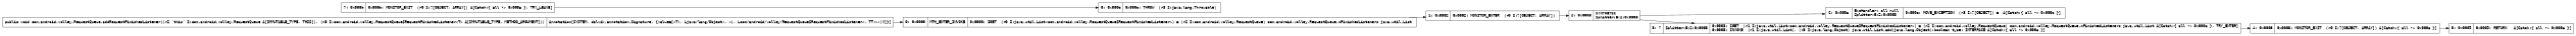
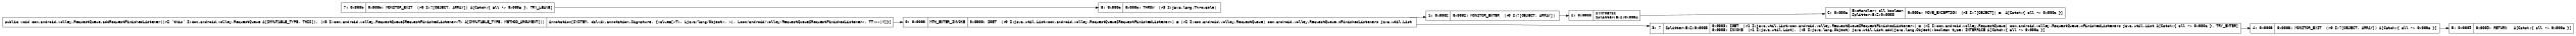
  digraph {
    fontname="DejaVu Sans Mono"
    rankdir=LR
    node [fontname="DejaVu Sans Mono" shape=record]
    edge [fontname="DejaVu Sans Mono"]
    n1 [label="{0\:\ 0x0000|MTH_ENTER_INVOKE\l|0x0000: IGET  (r0 I:java.util.List\<com.android.volley.RequestQueue$RequestFinishedListener\>) = (r2 I:com.android.volley.RequestQueue) com.android.volley.RequestQueue.mFinishedListeners java.util.List \l}"]
    n2 [label="{1\:\ 0x0002|0x0002: MONITOR_ENTER  (r0 I:?[OBJECT, ARRAY]) \l}"]
-   n3 [label="{2\:\ 0x0003|SYNTHETIC\lSplitter:B:2:0x0003\l}"]
+   n3 [label="{2\:\ 0x0003|SYNTHETIC\lSplitter:B:2:0x0004\l}"]
    n4 [label="{3\:\ ?|Splitter:B:2:0x0003\l|0x0003: IGET  (r1 I:java.util.List\<com.android.volley.RequestQueue$RequestFinishedListener\>) = (r2 I:com.android.volley.RequestQueue) com.android.volley.RequestQueue.mFinishedListeners java.util.List A[Catch:\{ all \-\> 0x000a \}, TRY_ENTER]\l0x0005: INVOKE  (r1 I:java.util.List), (r3 I:java.lang.Object) java.util.List.add(java.lang.Object):boolean type: INTERFACE A[Catch:\{ all \-\> 0x000a \}]\l}"]
-   n5 [label="{6\:\ 0x000a|ExcHandler: all null\lSplitter:B:2:0x0003\l|0x000a: MOVE_EXCEPTION  (r3 I:?[OBJECT]) =  A[Catch:\{ all \-\> 0x000a \}]\l}"]
+   n5 [label="{6\:\ 0x000a|ExcHandler: all boolean\lSplitter:B:2:0x0003\l|0x000a: MOVE_EXCEPTION  (r3 I:?[OBJECT]) =  A[Catch:\{ all \-\> 0x000a \}]\l}"]
    n6 [label="{4\:\ 0x0008|0x0008: MONITOR_EXIT  (r0 I:?[OBJECT, ARRAY]) A[Catch:\{ all \-\> 0x000a \}]\l}"]
    n7 [label="{5\:\ 0x0009|0x0009: RETURN   A[Catch:\{ all \-\> 0x000a \}]\l}"]
    n8 [label="{7\:\ 0x000b|0x000b: MONITOR_EXIT  (r0 I:?[OBJECT, ARRAY]) A[Catch:\{ all \-\> 0x000a \}, TRY_LEAVE]\l}"]
    n9 [label="{8\:\ 0x000c|0x000c: THROW  (r3 I:java.lang.Throwable) \l}"]
    n10 [label="{public void com.android.volley.RequestQueue.addRequestFinishedListener((r2 'this' I:com.android.volley.RequestQueue A[IMMUTABLE_TYPE, THIS]), (r3 I:com.android.volley.RequestQueue$RequestFinishedListener\<T\> A[IMMUTABLE_TYPE, METHOD_ARGUMENT]))  | Annotation[SYSTEM, dalvik.annotation.Signature, \{value=[\<T:, Ljava\/lang\/Object;, \>(, Lcom\/android\/volley\/RequestQueue$RequestFinishedListener\<, TT;\>;)V]\}]\l}"]
    n1 -> n2
    n2 -> n3
-   n3 -> n4
+   n1 -> n4
    n3 -> n5
    n4 -> n6
    n6 -> n7
    n8 -> n9
    n10 -> n1
  }
